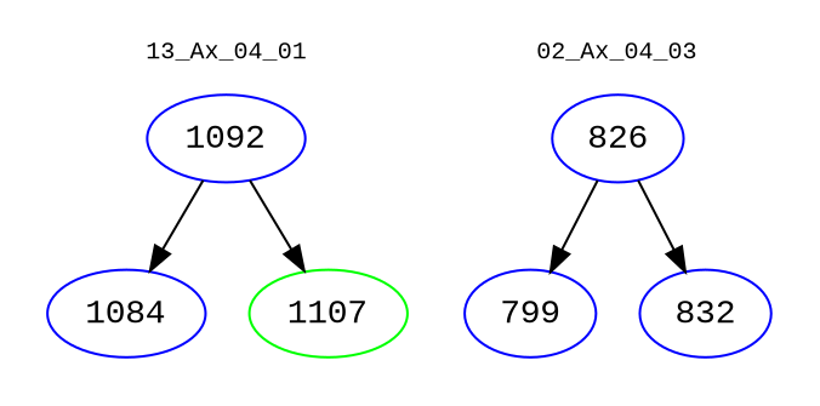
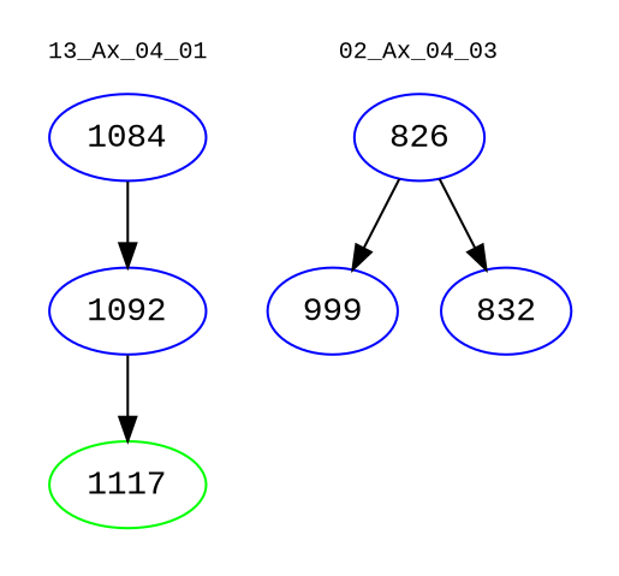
  digraph {
    fontname="Liberation Mono"
    node [color=blue fontname="Liberation Mono"]
    edge [color=black fontname="Liberation Mono"]
    n1 [label=1092]
    n2 [label=1084]
-   n3 [color=green label=1107]
+   n3 [color=green label=1117]
    n4 [label=826]
-   n5 [label=799]
+   n5 [label=999]
    n6 [label=832]
    subgraph cluster_1 {
      color=white
      fontsize=10
      label="13_Ax_04_01"
      n1
      n2
      n3
    }
    subgraph cluster_2 {
      color=white
      fontsize=10
      label="02_Ax_04_03"
      n4
      n5
      n6
    }
-   n1 -> n2
+   n2 -> n1
    n1 -> n3
    n4 -> n5
    n4 -> n6
  }
